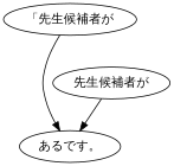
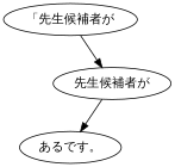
  digraph {
    fontname="Source Code Pro"
    node [fontname="Source Code Pro"]
    edge [fontname="Source Code Pro"]
    n1 [label="「先生候補者が"]
    n2 [label="あるです。"]
    n3 [label="先生候補者が"]
-   n1 -> n2
+   n1 -> n3
    n3 -> n2
  }
